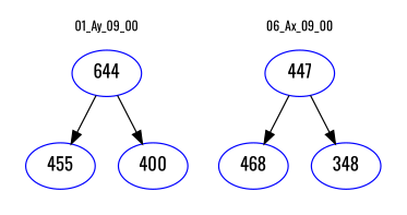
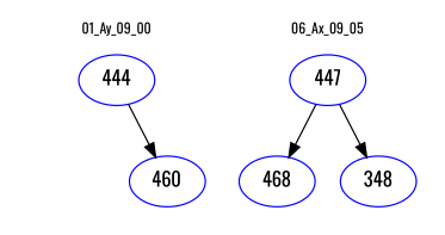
  digraph {
    fontname=Oswald
    node [color=blue fontname=Oswald]
    edge [color=black fontname=Oswald]
-   n1 [label=644]
-   n2 [label=455]
-   n3 [label=400]
+   n1 [label=444]
+   n3 [label=460]
    n4 [label=447]
    n5 [label=468]
    n6 [label=348]
    subgraph cluster_1 {
      color=white
      fontsize=10
      label="01_Ay_09_00"
      n1
-     n2
      n3
    }
    subgraph cluster_2 {
      color=white
      fontsize=10
-     label="06_Ax_09_00"
+     label="06_Ax_09_05"
      n4
      n5
      n6
    }
-   n1 -> n2
    n1 -> n3
    n4 -> n5
    n4 -> n6
  }
